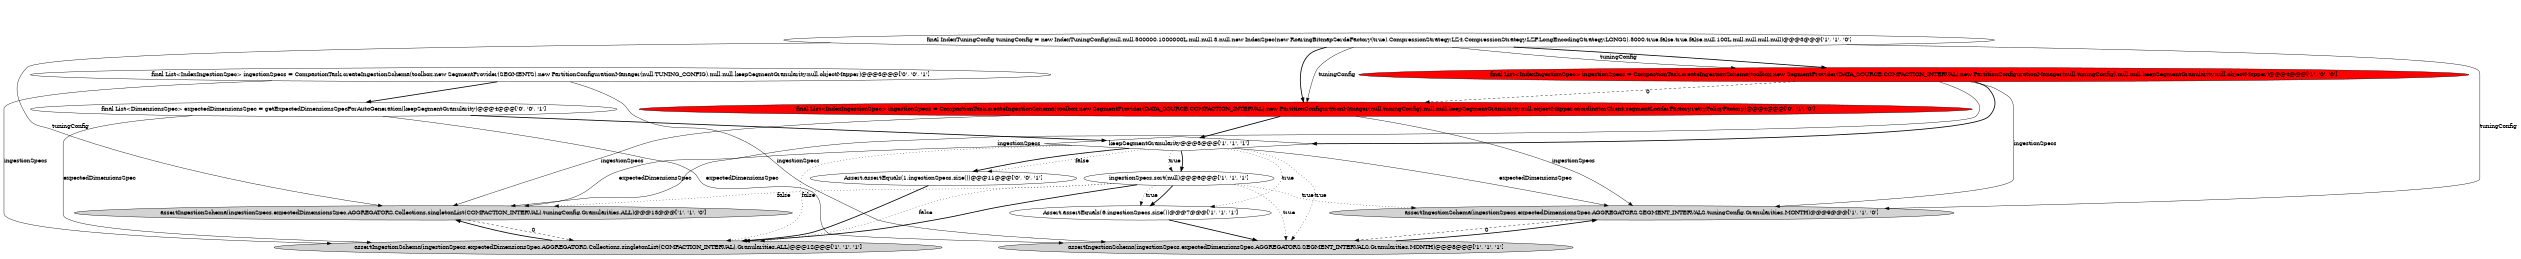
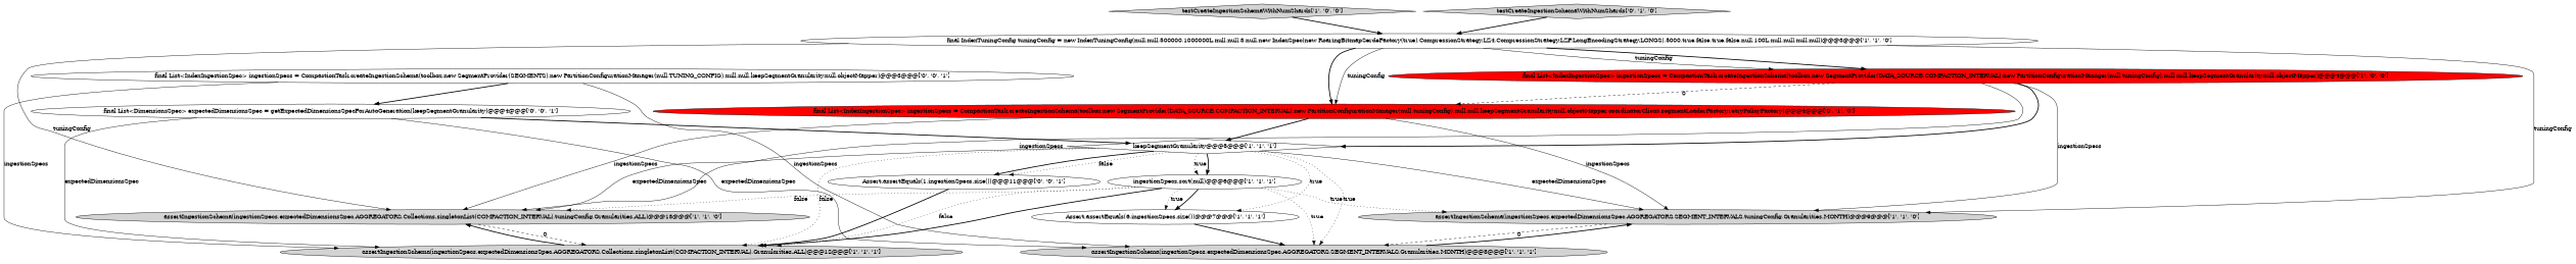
  digraph {
    node [fillcolor=white shape=ellipse style=filled]
    edge [style=bold]
    n1 [fillcolor=red label="final List<IndexIngestionSpec> ingestionSpecs = CompactionTask.createIngestionSchema(toolbox,new SegmentProvider(DATA_SOURCE,COMPACTION_INTERVAL),new PartitionConfigurationManager(null,tuningConfig),null,null,keepSegmentGranularity,null,objectMapper)@@@4@@@['1', '0', '0']"]
    n2 [fillcolor=lightgray label="assertIngestionSchema(ingestionSpecs,expectedDimensionsSpec,AGGREGATORS,Collections.singletonList(COMPACTION_INTERVAL),tuningConfig,Granularities.ALL)@@@13@@@['1', '1', '0']"]
    n3 [fillcolor=red label="final List<IndexIngestionSpec> ingestionSpecs = CompactionTask.createIngestionSchema(toolbox,new SegmentProvider(DATA_SOURCE,COMPACTION_INTERVAL),new PartitionConfigurationManager(null,tuningConfig),null,null,keepSegmentGranularity,null,objectMapper,coordinatorClient,segmentLoaderFactory,retryPolicyFactory)@@@4@@@['0', '1', '0']"]
    n4 [fillcolor=lightgray label="assertIngestionSchema(ingestionSpecs,expectedDimensionsSpec,AGGREGATORS,SEGMENT_INTERVALS,tuningConfig,Granularities.MONTH)@@@9@@@['1', '1', '0']"]
    n5 [label="keepSegmentGranularity@@@5@@@['1', '1', '1']" shape=diamond]
    n6 [fillcolor=lightgray label="assertIngestionSchema(ingestionSpecs,expectedDimensionsSpec,AGGREGATORS,Collections.singletonList(COMPACTION_INTERVAL),Granularities.ALL)@@@12@@@['1', '1', '1']"]
    n7 [fillcolor=lightgray label="assertIngestionSchema(ingestionSpecs,expectedDimensionsSpec,AGGREGATORS,SEGMENT_INTERVALS,Granularities.MONTH)@@@8@@@['1', '1', '1']"]
    n8 [label="Assert.assertEquals(1,ingestionSpecs.size())@@@11@@@['0', '0', '1']"]
    n9 [label="Assert.assertEquals(6,ingestionSpecs.size())@@@7@@@['1', '1', '1']"]
    n10 [label="ingestionSpecs.sort(null)@@@6@@@['1', '1', '1']"]
    n11 [label="final List<DimensionsSpec> expectedDimensionsSpec = getExpectedDimensionsSpecForAutoGeneration(keepSegmentGranularity)@@@4@@@['0', '0', '1']"]
+   n12 [fillcolor=lightgray label="testCreateIngestionSchemaWithNumShards['1', '0', '0']" shape=diamond]
    n13 [label="final IndexTuningConfig tuningConfig = new IndexTuningConfig(null,null,500000,1000000L,null,null,3,null,new IndexSpec(new RoaringBitmapSerdeFactory(true),CompressionStrategy.LZ4,CompressionStrategy.LZF,LongEncodingStrategy.LONGS),5000,true,false,true,false,null,100L,null,null,null,null)@@@3@@@['1', '1', '0']"]
+   n14 [fillcolor=lightgray label="testCreateIngestionSchemaWithNumShards['0', '1', '0']" shape=diamond]
    n15 [label="final List<IndexIngestionSpec> ingestionSpecs = CompactionTask.createIngestionSchema(toolbox,new SegmentProvider(SEGMENTS),new PartitionConfigurationManager(null,TUNING_CONFIG),null,null,keepSegmentGranularity,null,objectMapper)@@@3@@@['0', '0', '1']"]
    n1 -> n2 [label=ingestionSpecs style=solid]
    n1 -> n3 [label=0 style=dashed]
    n1 -> n4 [label=ingestionSpecs style=solid]
    n1 -> n5
    n2 -> n6 [label=0 style=dashed]
    n3 -> n2 [label=ingestionSpecs style=solid]
    n3 -> n4 [label=ingestionSpecs style=solid]
    n3 -> n5
    n4 -> n7 [label=0 style=dashed]
    n5 -> n2 [label=expectedDimensionsSpec style=solid]
    n5 -> n4 [label=expectedDimensionsSpec style=solid]
    n5 -> n6 [label=false style=dotted]
    n5 -> n7 [label=true style=dotted]
    n5 -> n8 [label=false style=dotted]
    n5 -> n8
    n5 -> n9 [label=true style=dotted]
    n5 -> n10
    n5 -> n10 [label=true style=dotted]
    n6 -> n2
    n7 -> n4
    n8 -> n6
    n9 -> n7
    n10 -> n2 [label=false style=dotted]
    n10 -> n4 [label=true style=dotted]
    n10 -> n6 [label=false style=dotted]
    n10 -> n6
    n10 -> n7 [label=true style=dotted]
    n10 -> n9
    n10 -> n9 [label=true style=dotted]
    n11 -> n5
    n11 -> n6 [label=expectedDimensionsSpec style=solid]
    n11 -> n7 [label=expectedDimensionsSpec style=solid]
+   n12 -> n13
    n13 -> n1 [label=tuningConfig style=solid]
    n13 -> n1
    n13 -> n2 [label=tuningConfig style=solid]
    n13 -> n3
    n13 -> n3 [label=tuningConfig style=solid]
    n13 -> n4 [label=tuningConfig style=solid]
+   n14 -> n13
    n15 -> n6 [label=ingestionSpecs style=solid]
    n15 -> n7 [label=ingestionSpecs style=solid]
    n15 -> n11
  }
